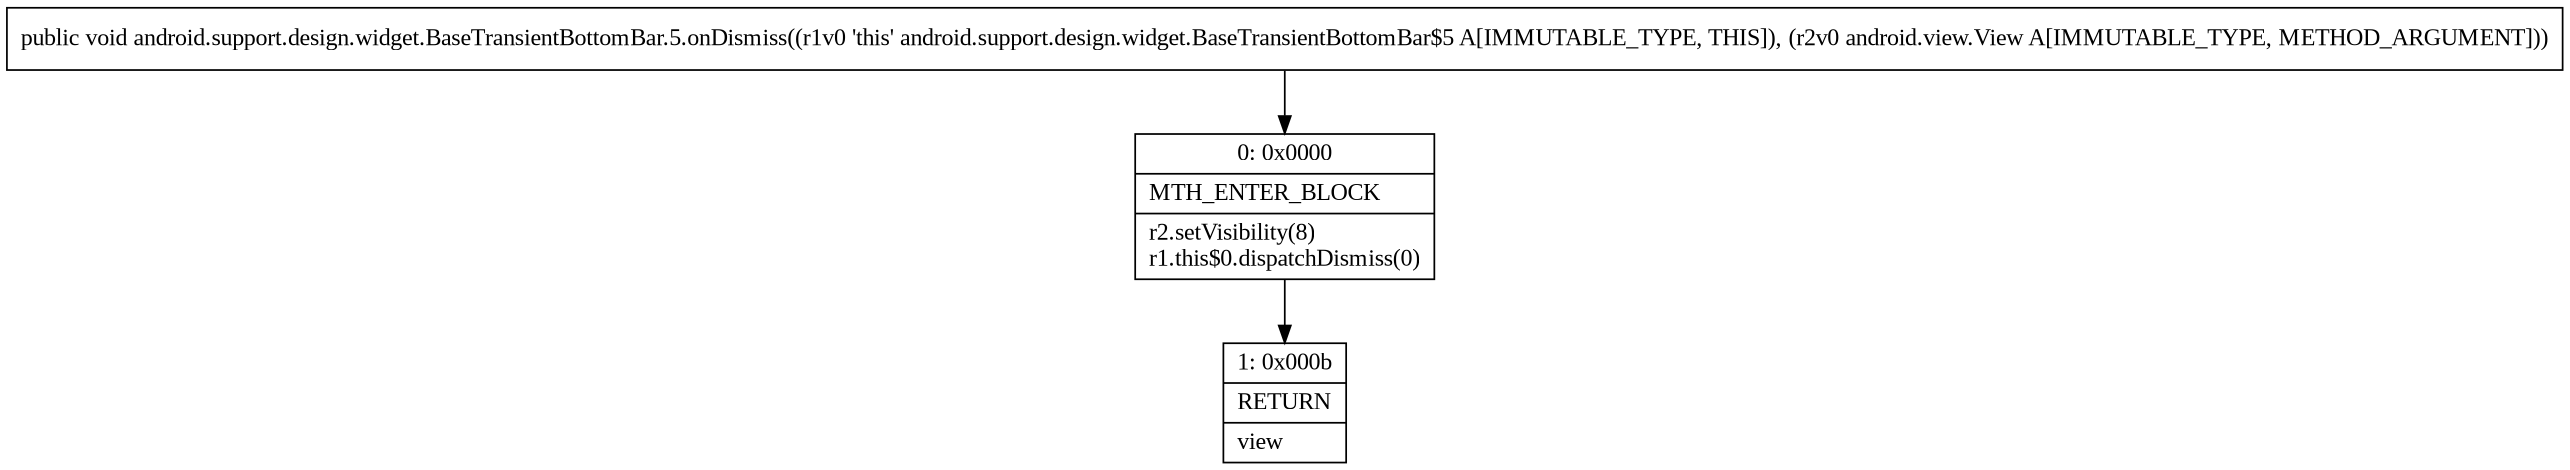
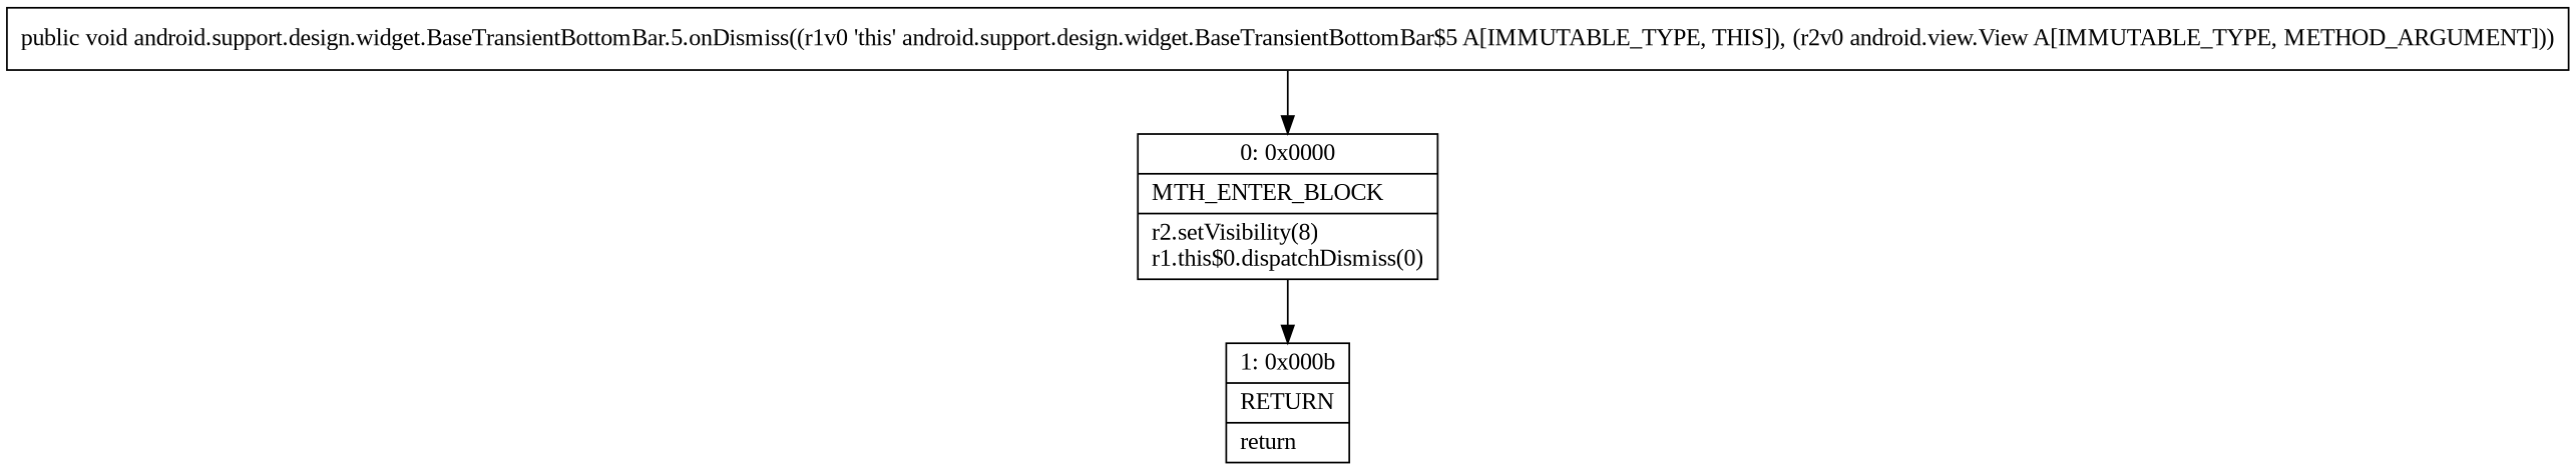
  digraph {
    fontname="Liberation Serif"
    node [shape=record fontname="Liberation Serif"]
    edge [fontname="Liberation Serif"]
    n1 [label="{0\:\ 0x0000|MTH_ENTER_BLOCK\l|r2.setVisibility(8)\lr1.this$0.dispatchDismiss(0)\l}"]
-   n2 [label="{1\:\ 0x000b|RETURN\l|view\l}"]
+   n2 [label="{1\:\ 0x000b|RETURN\l|return\l}"]
    n3 [label="{public void android.support.design.widget.BaseTransientBottomBar.5.onDismiss((r1v0 'this' android.support.design.widget.BaseTransientBottomBar$5 A[IMMUTABLE_TYPE, THIS]), (r2v0 android.view.View A[IMMUTABLE_TYPE, METHOD_ARGUMENT])) }"]
    n1 -> n2
    n3 -> n1
  }
